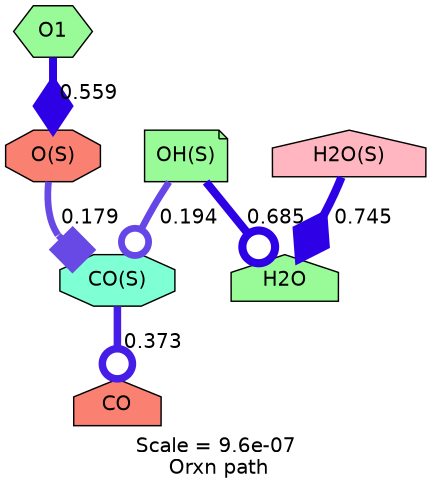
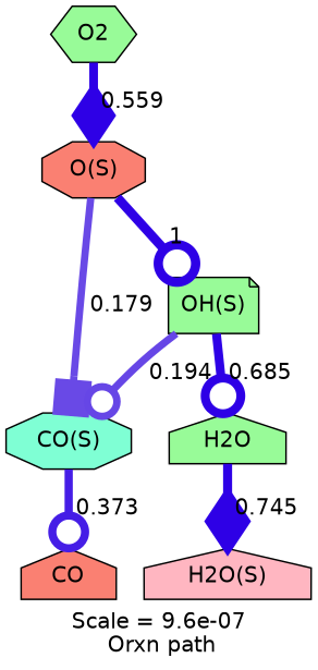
  digraph {
    fontname="DejaVu Sans"
    label="Scale = 9.6e-07\l Orxn path"
    node [fillcolor=palegreen fontname="DejaVu Sans" shape=house style=filled]
    edge [arrowhead=odot fontname="DejaVu Sans"]
-   n1 [label=O1 shape=hexagon]
+   n1 [label=O2 shape=hexagon]
    n2 [fillcolor=salmon label="O(S)" shape=octagon]
    n3 [fillcolor=aquamarine label="CO(S)" shape=octagon]
    n4 [label="OH(S)" shape=note]
    n5 [fillcolor=salmon label=CO]
    n6 [label=H2O]
    n7 [fillcolor=lightpink label="H2O(S)"]
    n1 -> n2 [arrowhead=diamond arrowsize=2.78 color="0.7, 1.06, 0.9" label=" 0.559" style="setlinewidth(5.56)"]
    n2 -> n3 [arrowhead=box arrowsize=2.35 color="0.7, 0.679, 0.9" label=" 0.179" style="setlinewidth(4.7)"]
+   n2 -> n4 [arrowsize=3 color="0.7, 1.5, 0.9" label=" 1" style="setlinewidth(6)"]
    n3 -> n5 [arrowsize=2.63 color="0.7, 0.873, 0.9" label=" 0.373" style="setlinewidth(5.25)"]
    n4 -> n3 [arrowsize=2.38 color="0.7, 0.694, 0.9" label=" 0.194" style="setlinewidth(4.76)"]
    n4 -> n6 [arrowsize=2.86 color="0.7, 1.18, 0.9" label=" 0.685" style="setlinewidth(5.71)"]
-   n7 -> n6 [arrowhead=diamond arrowsize=2.89 color="0.7, 1.25, 0.9" label=" 0.745" style="setlinewidth(5.78)"]
+   n6 -> n7 [arrowhead=diamond arrowsize=2.89 color="0.7, 1.25, 0.9" label=" 0.745" style="setlinewidth(5.78)"]
  }
